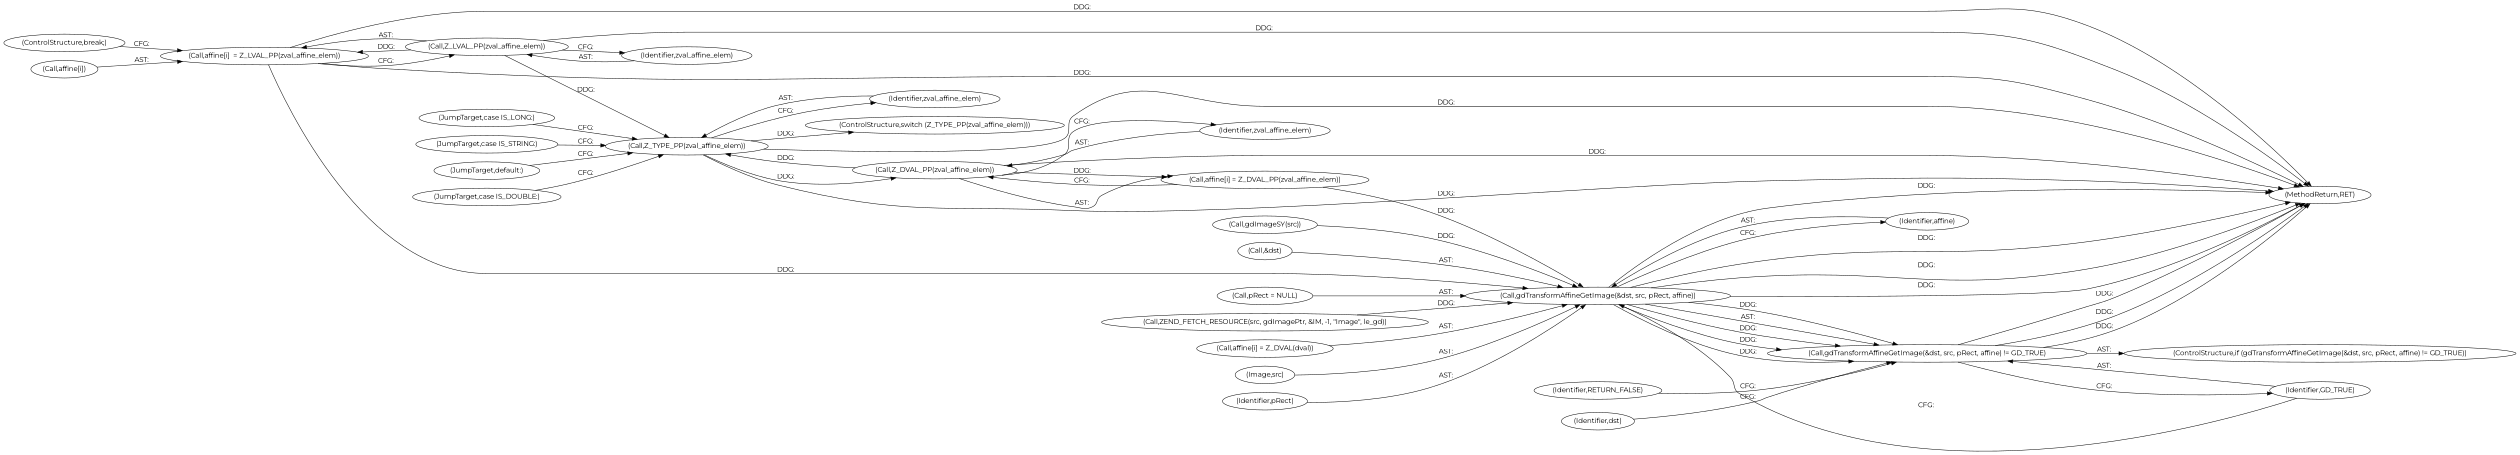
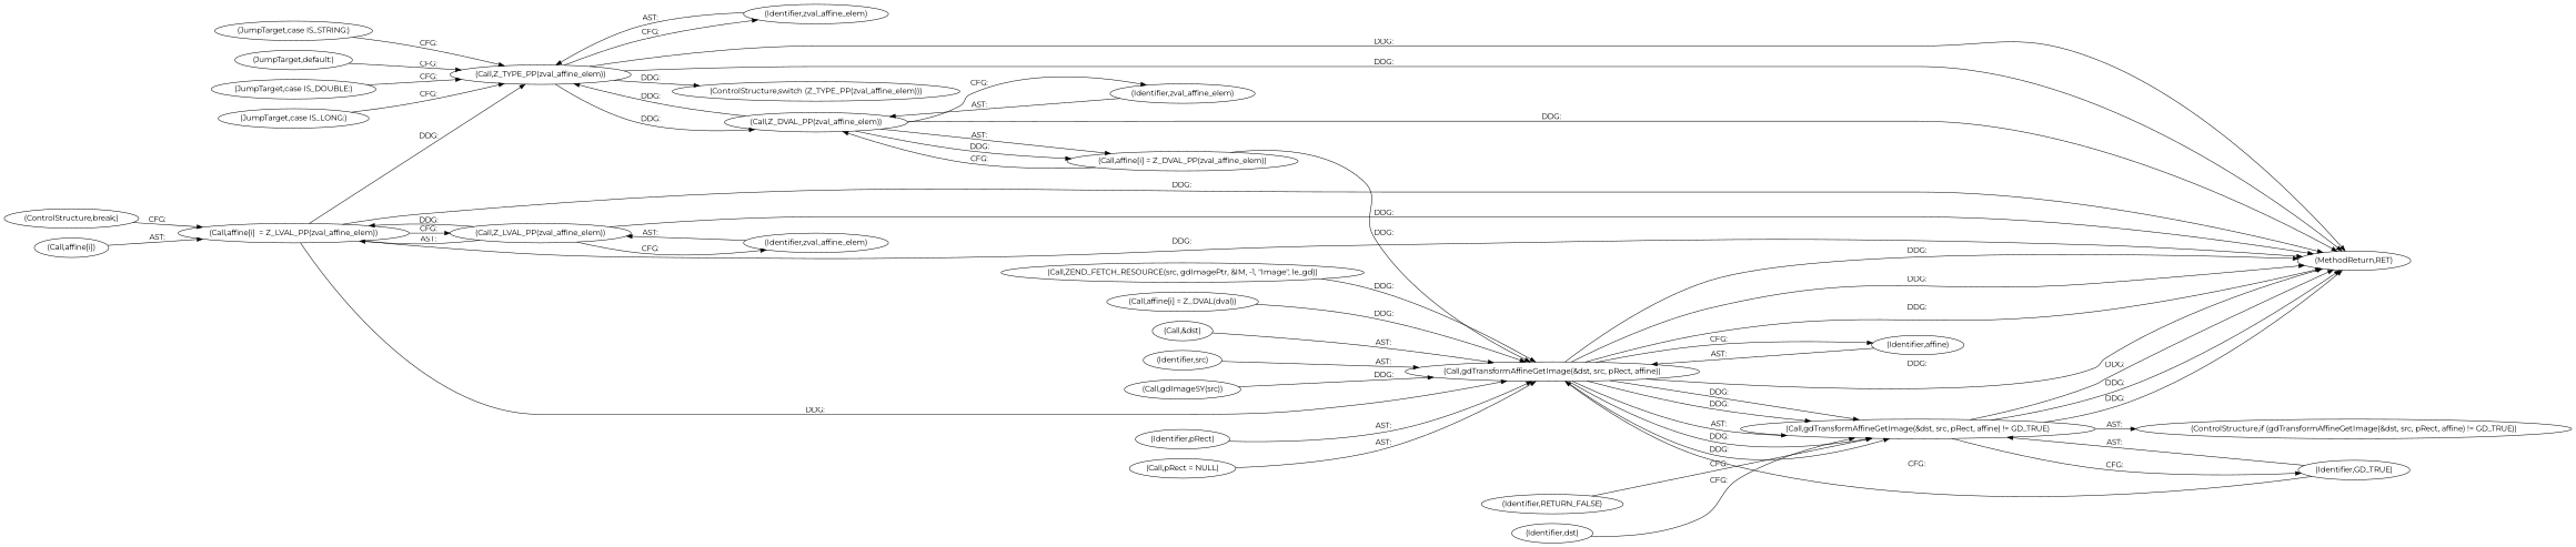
  digraph {
    fontname=Montserrat
    rankdir=LR
    node [fontname=Montserrat]
    edge [fontname=Montserrat]
    n1 [label="(Call,affine[i]  = Z_LVAL_PP(zval_affine_elem))"]
    n2 [label="(Call,Z_LVAL_PP(zval_affine_elem))"]
    n3 [label="(Call,gdTransformAffineGetImage(&dst, src, pRect, affine))"]
    n4 [label="(MethodReturn,RET)"]
    n5 [label="(Call,Z_TYPE_PP(zval_affine_elem))"]
    n6 [label="(Identifier,zval_affine_elem)"]
    n7 [label="(Call,gdTransformAffineGetImage(&dst, src, pRect, affine) != GD_TRUE)"]
    n8 [label="(Identifier,affine)"]
    n9 [label="(Call,Z_DVAL_PP(zval_affine_elem))"]
    n10 [label="(Identifier,zval_affine_elem)"]
    n11 [label="(ControlStructure,switch (Z_TYPE_PP(zval_affine_elem)))"]
    n12 [label="(Call,affine[i] = Z_DVAL_PP(zval_affine_elem))"]
    n13 [label="(Identifier,zval_affine_elem)"]
    n14 [label="(ControlStructure,if (gdTransformAffineGetImage(&dst, src, pRect, affine) != GD_TRUE))"]
    n15 [label="(Identifier,GD_TRUE)"]
    n16 [label="(ControlStructure,break;)"]
    n17 [label="(JumpTarget,case IS_LONG:)"]
    n18 [label="(Call,pRect = NULL)"]
    n19 [label="(JumpTarget,case IS_STRING:)"]
    n20 [label="(Call,ZEND_FETCH_RESOURCE(src, gdImagePtr, &IM, -1, \"Image\", le_gd))"]
    n21 [label="(JumpTarget,default:)"]
    n22 [label="(Call,affine[i] = Z_DVAL(dval))"]
    n23 [label="(Identifier,RETURN_FALSE)"]
    n24 [label="(Identifier,dst)"]
    n25 [label="(JumpTarget,case IS_DOUBLE:)"]
    n26 [label="(Call,affine[i])"]
-   n27 [label="(Image,src)"]
+   n27 [label="(Identifier,src)"]
    n28 [label="(Identifier,pRect)"]
    n29 [label="(Call,gdImageSY(src))"]
    n30 [label="(Call,&dst)"]
    n1 -> n2 [label="CFG: "]
    n1 -> n3 [label="DDG: "]
    n1 -> n4 [label="DDG: "]
    n1 -> n4 [label="DDG: "]
    n2 -> n1 [label="AST: "]
    n2 -> n1 [label="DDG: "]
    n2 -> n4 [label="DDG: "]
-   n2 -> n5 [label="DDG: "]
+   n1 -> n5 [label="DDG: "]
    n2 -> n6 [label="CFG: "]
    n3 -> n4 [label="DDG: "]
    n3 -> n4 [label="DDG: "]
    n3 -> n4 [label="DDG: "]
    n3 -> n4 [label="DDG: "]
    n3 -> n7 [label="AST: "]
    n3 -> n7 [label="DDG: "]
    n3 -> n7 [label="DDG: "]
    n3 -> n7 [label="DDG: "]
    n3 -> n7 [label="DDG: "]
    n3 -> n8 [label="CFG: "]
    n5 -> n4 [label="DDG: "]
    n5 -> n4 [label="DDG: "]
    n5 -> n9 [label="DDG: "]
    n5 -> n10 [label="CFG: "]
    n5 -> n11 [label="DDG: "]
    n6 -> n2 [label="AST: "]
    n7 -> n4 [label="DDG: "]
    n7 -> n4 [label="DDG: "]
    n7 -> n4 [label="DDG: "]
    n7 -> n14 [label="AST: "]
    n7 -> n15 [label="CFG: "]
    n8 -> n3 [label="AST: "]
    n9 -> n4 [label="DDG: "]
    n9 -> n5 [label="DDG: "]
    n9 -> n12 [label="AST: "]
    n9 -> n12 [label="DDG: "]
    n9 -> n13 [label="CFG: "]
    n10 -> n5 [label="AST: "]
    n12 -> n3 [label="DDG: "]
    n12 -> n9 [label="CFG: "]
    n13 -> n9 [label="AST: "]
    n15 -> n3 [label="CFG: "]
    n15 -> n7 [label="AST: "]
    n16 -> n1 [label="CFG: "]
    n17 -> n5 [label="CFG: "]
    n18 -> n3 [label="AST: "]
    n19 -> n5 [label="CFG: "]
    n20 -> n3 [label="DDG: "]
    n21 -> n5 [label="CFG: "]
-   n22 -> n3 [label="AST: "]
+   n22 -> n3 [label="DDG: "]
    n23 -> n7 [label="CFG: "]
    n24 -> n7 [label="CFG: "]
    n25 -> n5 [label="CFG: "]
    n26 -> n1 [label="AST: "]
    n27 -> n3 [label="AST: "]
    n28 -> n3 [label="AST: "]
    n29 -> n3 [label="DDG: "]
    n30 -> n3 [label="AST: "]
  }
